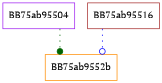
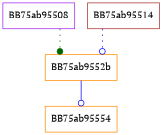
  digraph {
    fontname="PT Serif"
    splines=ortho
    node [color=darkorange fontname="PT Serif" shape=box]
    edge [arrowhead=odot color=blue fontname="PT Serif" style=dotted]
    BB75ab9552b
-   BB75ab95504 [color=purple]
-   BB75ab95516 [color=brown]
+   BB75ab95504 [color=purple label=BB75ab95508]
+   BB75ab95554
+   BB75ab95516 [color=brown label=BB75ab95514]
+   BB75ab9552b -> BB75ab95554 [style=solid]
    BB75ab95504 -> BB75ab9552b [arrowhead=dot color=darkgreen]
    BB75ab95516 -> BB75ab9552b
  }
